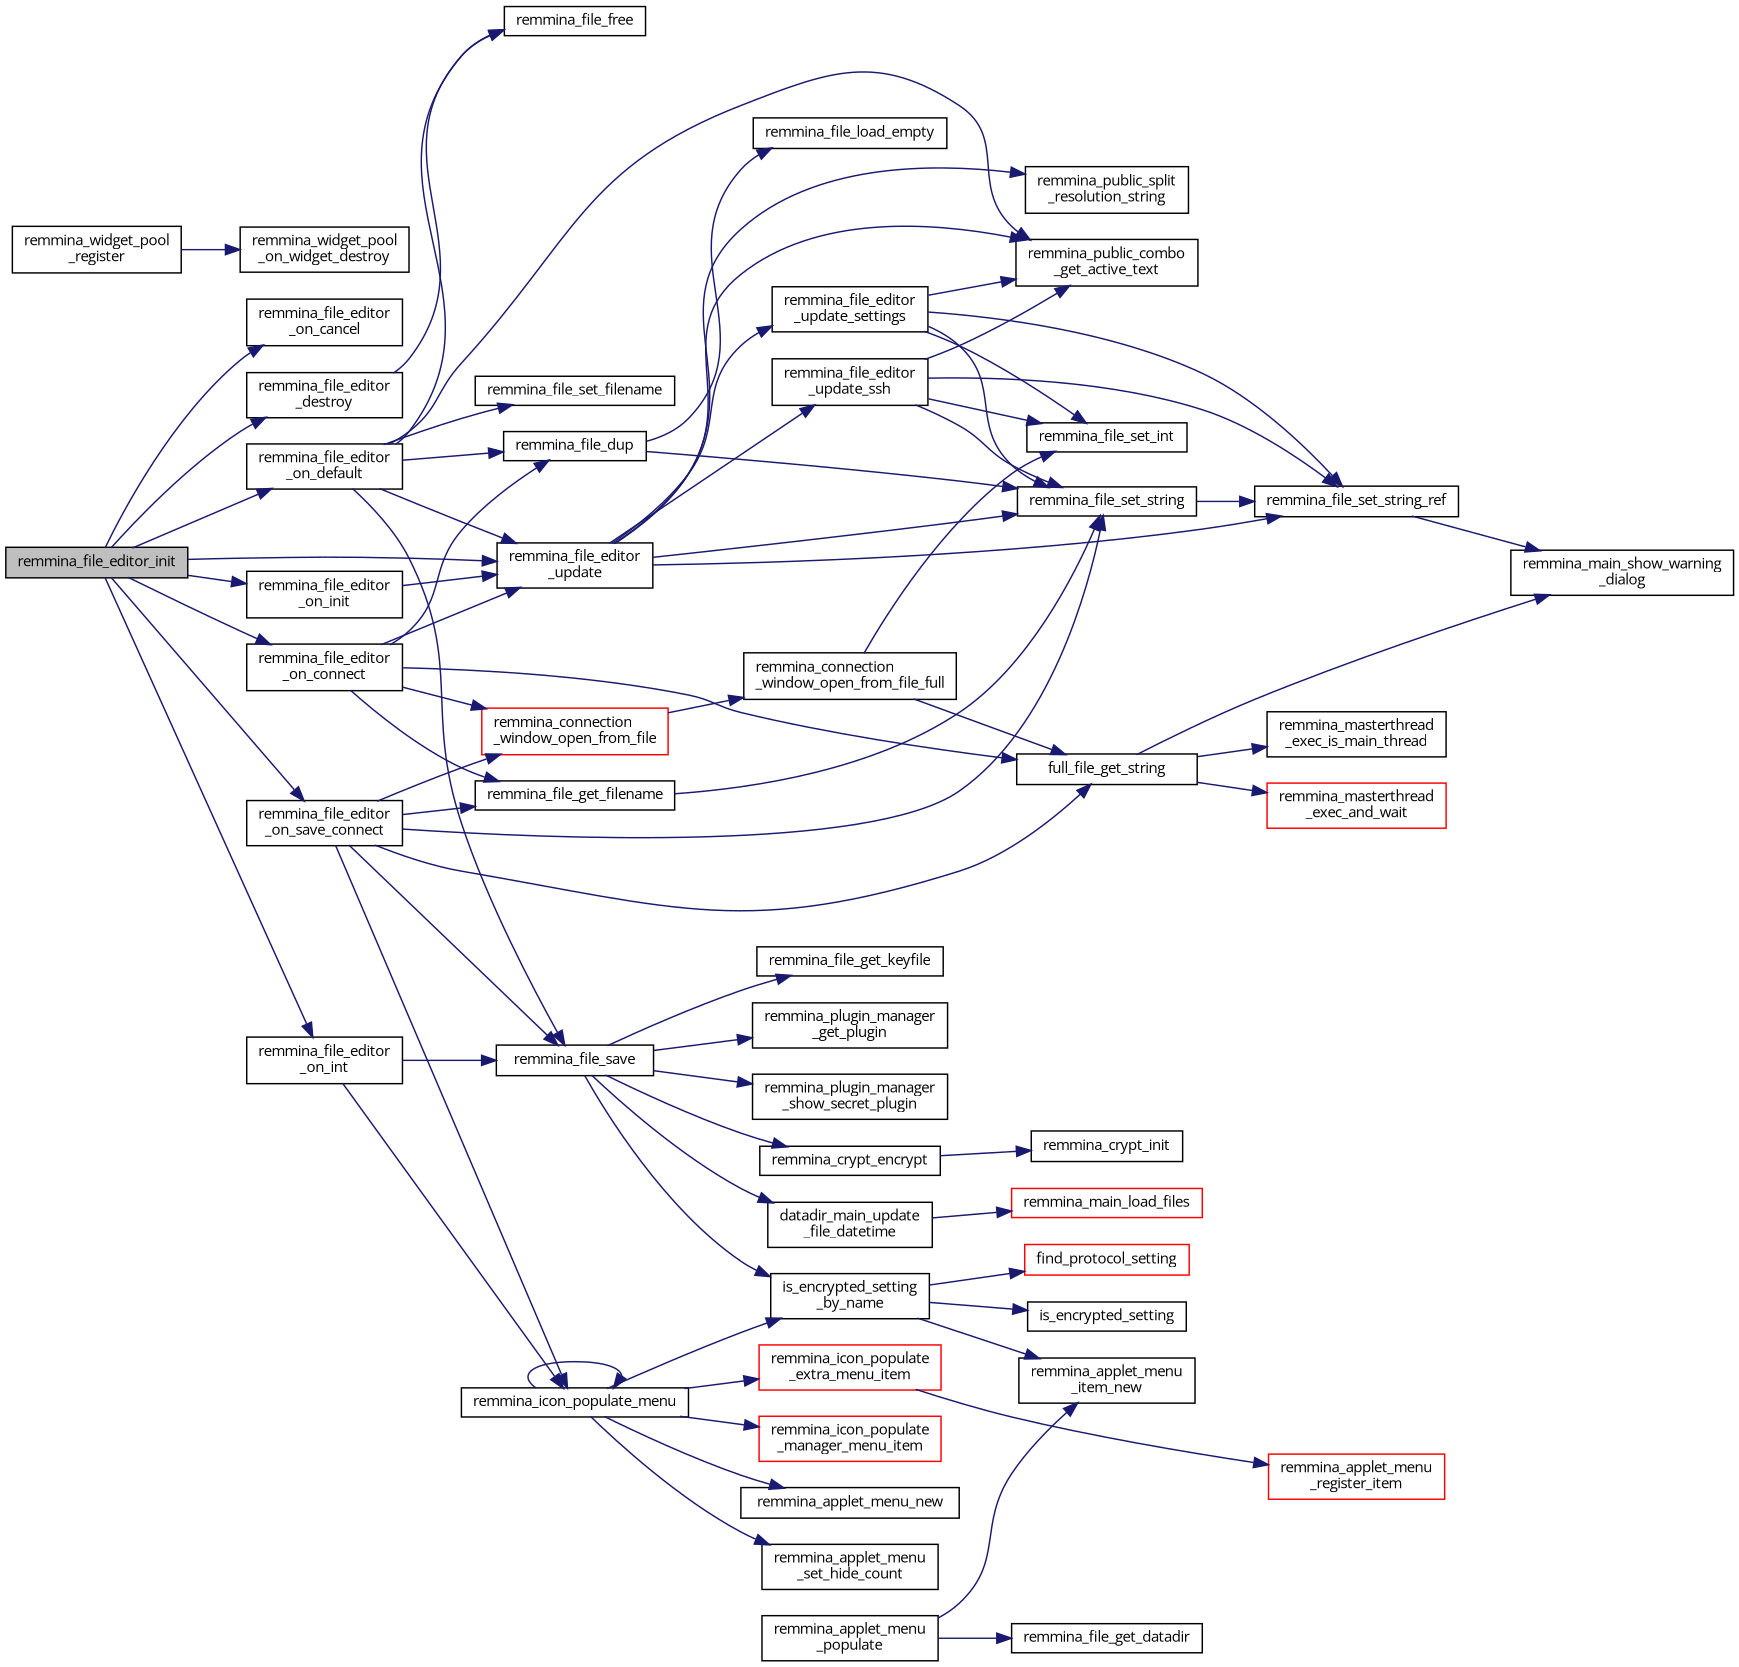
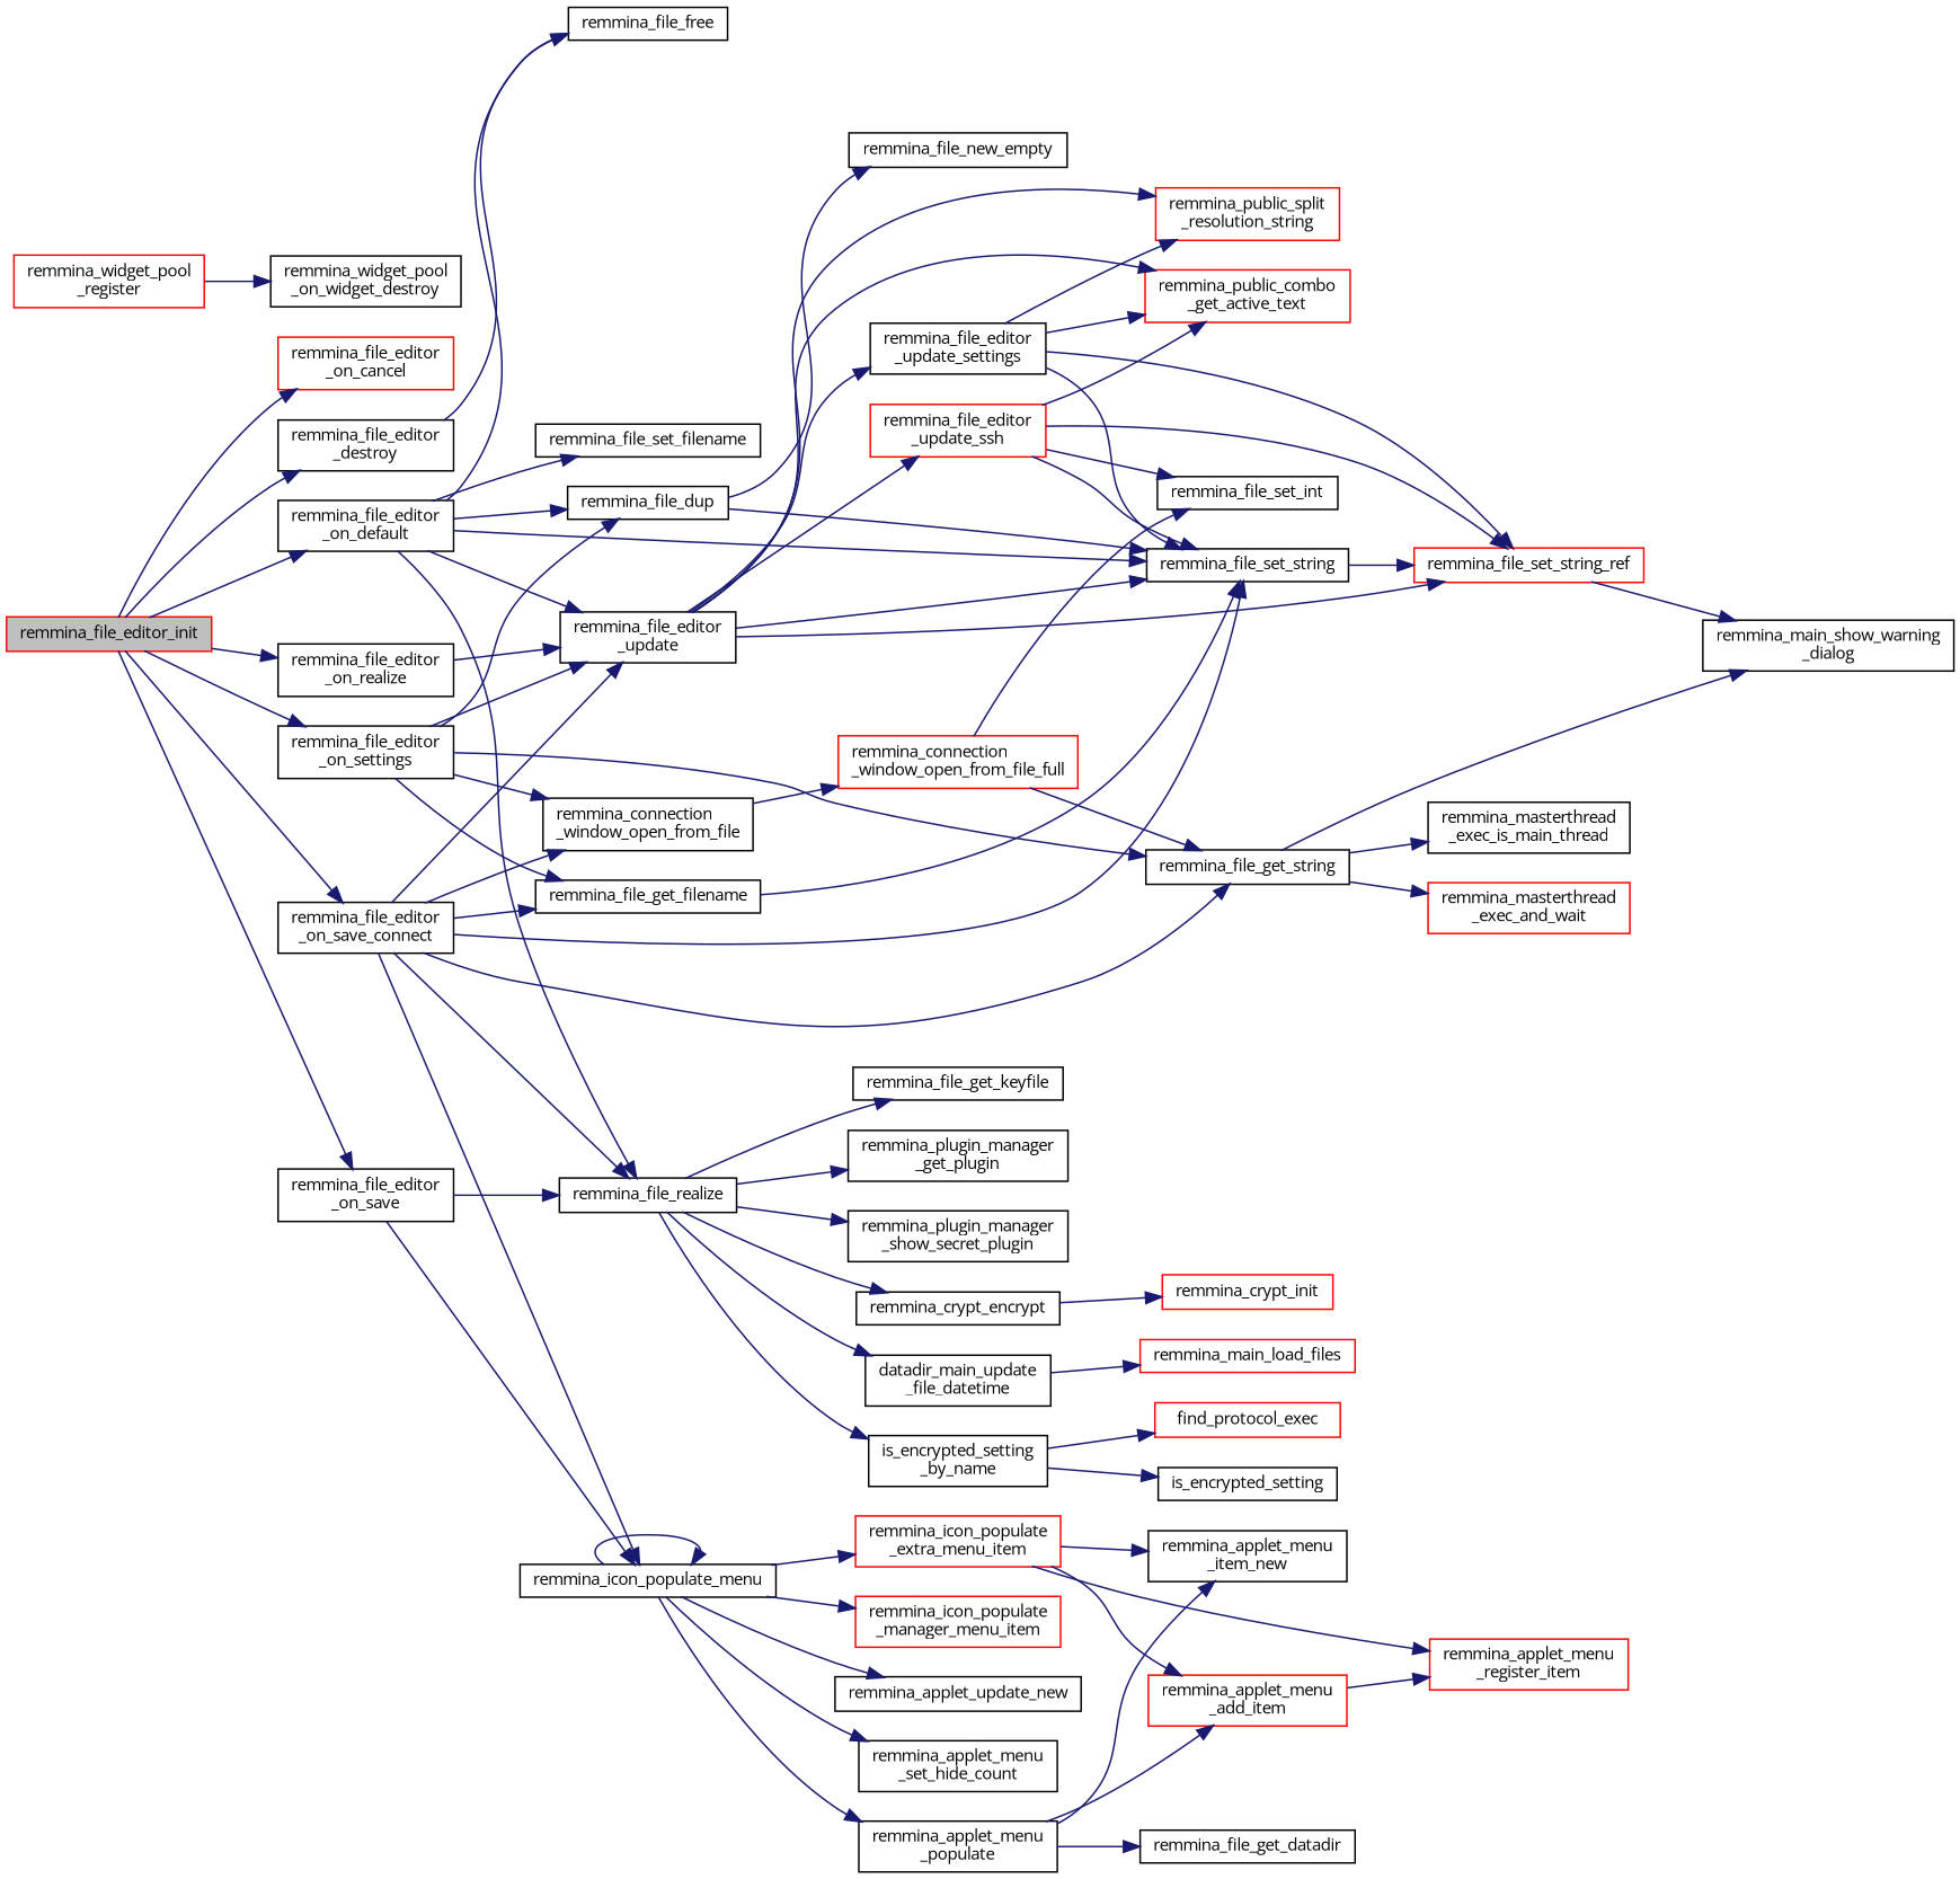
  digraph {
    fontname="Open Sans"
    rankdir=LR
    node [color=black fillcolor=white fontname="Open Sans" fontsize=10 shape=record style=filled]
    edge [color=midnightblue fontname="Open Sans" fontsize=10 labelfontname=Helvetica labelfontsize=10 style=solid]
-   n1 [fillcolor=grey75 fontcolor=black height=0.2 label=remmina_file_editor_init width=0.4]
-   n2 [height=0.2 label="remmina_file_editor\l_on_cancel" width=0.4]
+   n1 [color=red fillcolor=grey75 fontcolor=black height=0.2 label=remmina_file_editor_init width=0.4]
+   n2 [color=red height=0.2 label="remmina_file_editor\l_on_cancel" width=0.4]
    n3 [height=0.2 label="remmina_file_editor\l_on_default" width=0.4]
-   n4 [height=0.2 label="remmina_file_editor\l_on_int" width=0.4]
-   n5 [height=0.2 label="remmina_file_editor\l_on_connect" width=0.4]
+   n4 [height=0.2 label="remmina_file_editor\l_on_save" width=0.4]
+   n5 [height=0.2 label="remmina_file_editor\l_on_settings" width=0.4]
    n6 [height=0.2 label="remmina_file_editor\l_on_save_connect" width=0.4]
    n7 [height=0.2 label="remmina_file_editor\l_destroy" width=0.4]
-   n8 [height=0.2 label="remmina_file_editor\l_on_init" width=0.4]
+   n8 [height=0.2 label="remmina_file_editor\l_on_realize" width=0.4]
    n9 [height=0.2 label="remmina_file_editor\l_update" width=0.4]
    n10 [height=0.2 label=remmina_file_set_string width=0.4]
    n11 [height=0.2 label=remmina_file_dup width=0.4]
    n12 [height=0.2 label=remmina_file_set_filename width=0.4]
-   n13 [height=0.2 label=remmina_file_save width=0.4]
+   n13 [height=0.2 label=remmina_file_realize width=0.4]
    n14 [height=0.2 label=remmina_file_free width=0.4]
    n15 [height=0.2 label=remmina_icon_populate_menu width=0.4]
    n16 [height=0.2 label=remmina_file_get_filename width=0.4]
-   n17 [height=0.2 label=full_file_get_string width=0.4]
-   n18 [color=red height=0.2 label="remmina_connection\l_window_open_from_file" width=0.4]
-   n19 [height=0.2 label="remmina_widget_pool\l_register" width=0.4]
+   n17 [height=0.2 label=remmina_file_get_string width=0.4]
+   n18 [height=0.2 label="remmina_connection\l_window_open_from_file" width=0.4]
+   n19 [color=red height=0.2 label="remmina_widget_pool\l_register" width=0.4]
    n20 [height=0.2 label="remmina_widget_pool\l_on_widget_destroy" width=0.4]
-   n21 [height=0.2 label=remmina_file_set_string_ref width=0.4]
-   n22 [height=0.2 label="remmina_public_combo\l_get_active_text" width=0.4]
-   n23 [height=0.2 label="remmina_public_split\l_resolution_string" width=0.4]
-   n24 [height=0.2 label="remmina_file_editor\l_update_ssh" width=0.4]
+   n21 [color=red height=0.2 label=remmina_file_set_string_ref width=0.4]
+   n22 [color=red height=0.2 label="remmina_public_combo\l_get_active_text" width=0.4]
+   n23 [color=red height=0.2 label="remmina_public_split\l_resolution_string" width=0.4]
+   n24 [color=red height=0.2 label="remmina_file_editor\l_update_ssh" width=0.4]
    n25 [height=0.2 label="remmina_file_editor\l_update_settings" width=0.4]
-   n26 [height=0.2 label=remmina_file_load_empty width=0.4]
+   n26 [height=0.2 label=remmina_file_new_empty width=0.4]
    n27 [height=0.2 label=remmina_file_get_keyfile width=0.4]
    n28 [height=0.2 label="remmina_plugin_manager\l_get_plugin" width=0.4]
    n29 [height=0.2 label="remmina_plugin_manager\l_show_secret_plugin" width=0.4]
    n30 [height=0.2 label="is_encrypted_setting\l_by_name" width=0.4]
    n31 [height=0.2 label=remmina_crypt_encrypt width=0.4]
    n32 [height=0.2 label="datadir_main_update\l_file_datetime" width=0.4]
    n33 [height=0.2 label="remmina_main_show_warning\l_dialog" width=0.4]
    n34 [height=0.2 label=remmina_file_set_int width=0.4]
-   n35 [color=red height=0.2 label=find_protocol_setting width=0.4]
+   n35 [color=red height=0.2 label=find_protocol_exec width=0.4]
    n36 [height=0.2 label=is_encrypted_setting width=0.4]
-   n37 [height=0.2 label=remmina_crypt_init width=0.4]
+   n37 [color=red height=0.2 label=remmina_crypt_init width=0.4]
    n38 [color=red height=0.2 label=remmina_main_load_files width=0.4]
-   n39 [height=0.2 label=remmina_applet_menu_new width=0.4]
+   n39 [height=0.2 label=remmina_applet_update_new width=0.4]
    n40 [height=0.2 label="remmina_applet_menu\l_set_hide_count" width=0.4]
    n41 [height=0.2 label="remmina_applet_menu\l_populate" width=0.4]
    n42 [color=red height=0.2 label="remmina_icon_populate\l_extra_menu_item" width=0.4]
    n43 [color=red height=0.2 label="remmina_icon_populate\l_manager_menu_item" width=0.4]
    n44 [height=0.2 label=remmina_file_get_datadir width=0.4]
    n45 [height=0.2 label="remmina_applet_menu\l_item_new" width=0.4]
+   n46 [color=red height=0.2 label="remmina_applet_menu\l_add_item" width=0.4]
    n47 [color=red height=0.2 label="remmina_applet_menu\l_register_item" width=0.4]
    n48 [height=0.2 label="remmina_masterthread\l_exec_is_main_thread" width=0.4]
    n49 [color=red height=0.2 label="remmina_masterthread\l_exec_and_wait" width=0.4]
-   n50 [height=0.2 label="remmina_connection\l_window_open_from_file_full" width=0.4]
+   n50 [color=red height=0.2 label="remmina_connection\l_window_open_from_file_full" width=0.4]
    n1 -> n2
    n1 -> n3
    n1 -> n4
    n1 -> n5
    n1 -> n6
    n1 -> n7
    n1 -> n8
    n3 -> n9
-   n3 -> n22
+   n3 -> n10
    n3 -> n11
    n3 -> n12
    n3 -> n13
    n3 -> n14
    n4 -> n13
    n4 -> n15
    n5 -> n9
    n5 -> n11
    n5 -> n16
    n5 -> n17
    n5 -> n18
-   n1 -> n9
+   n6 -> n9
    n6 -> n10
    n6 -> n13
    n6 -> n15
    n6 -> n16
    n6 -> n17
    n6 -> n18
    n7 -> n14
    n8 -> n9
    n9 -> n10
    n9 -> n21
    n9 -> n22
    n9 -> n23
    n9 -> n24
    n9 -> n25
    n10 -> n21
    n11 -> n10
    n11 -> n26
    n13 -> n27
    n13 -> n28
    n13 -> n29
    n13 -> n30
    n13 -> n31
    n13 -> n32
    n15 -> n15
    n15 -> n39
    n15 -> n40
-   n15 -> n30
+   n15 -> n41
    n15 -> n42
    n15 -> n43
    n16 -> n10
    n17 -> n33
    n17 -> n48
    n17 -> n49
    n18 -> n50
    n19 -> n20
    n21 -> n33
    n24 -> n10
    n24 -> n21
    n24 -> n22
    n24 -> n34
    n25 -> n10
    n25 -> n21
    n25 -> n22
-   n25 -> n34
+   n25 -> n23
    n30 -> n35
    n30 -> n36
    n31 -> n37
    n32 -> n38
    n41 -> n44
    n41 -> n45
-   n30 -> n45
+   n41 -> n46
+   n42 -> n45
+   n42 -> n46
    n42 -> n47
+   n46 -> n47
    n50 -> n17
    n50 -> n34
  }
